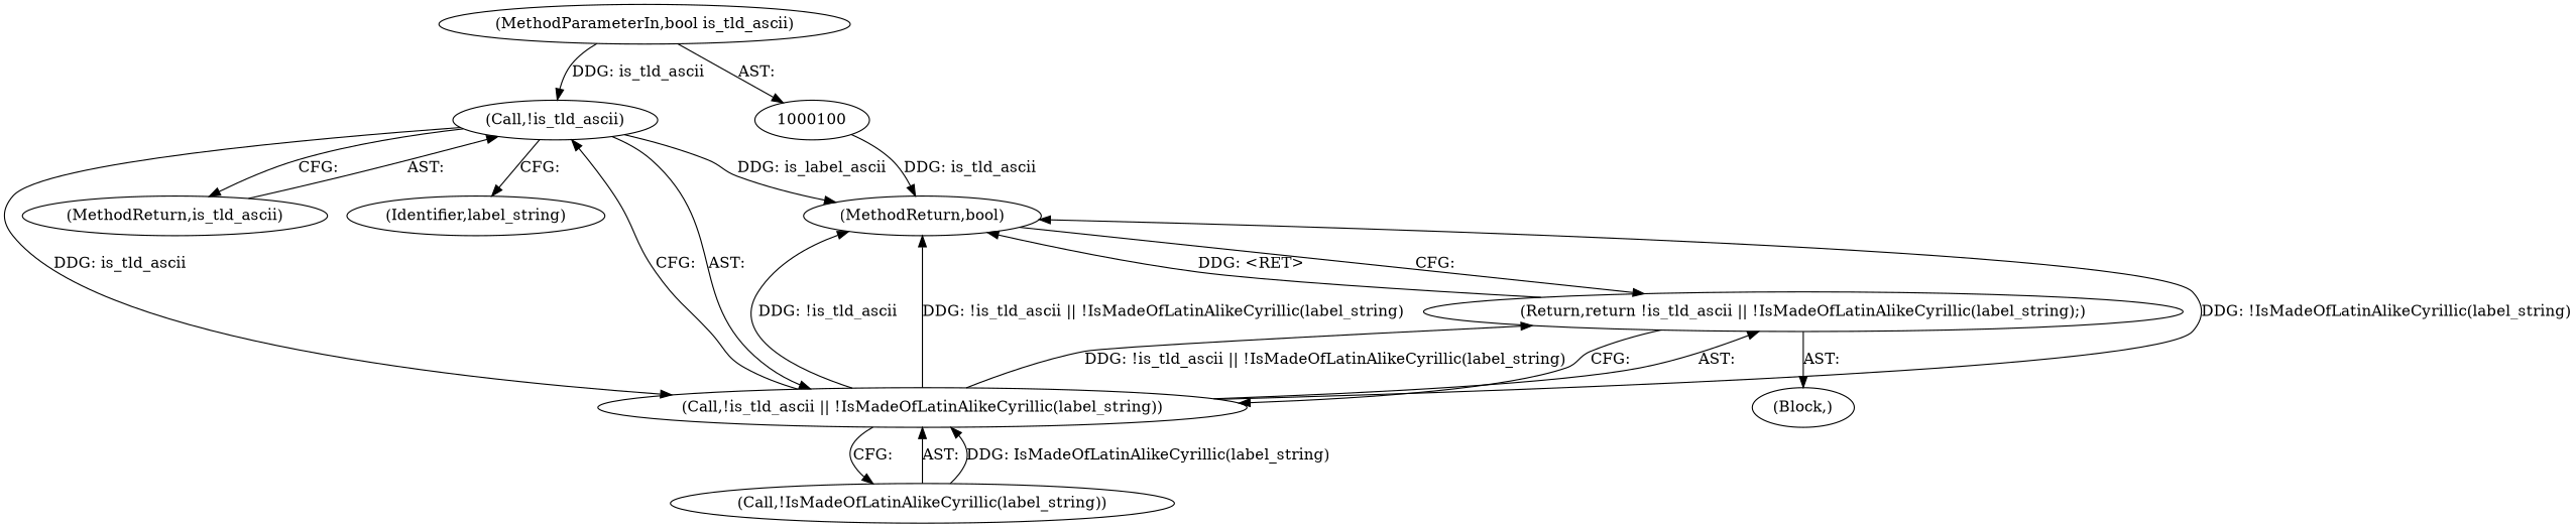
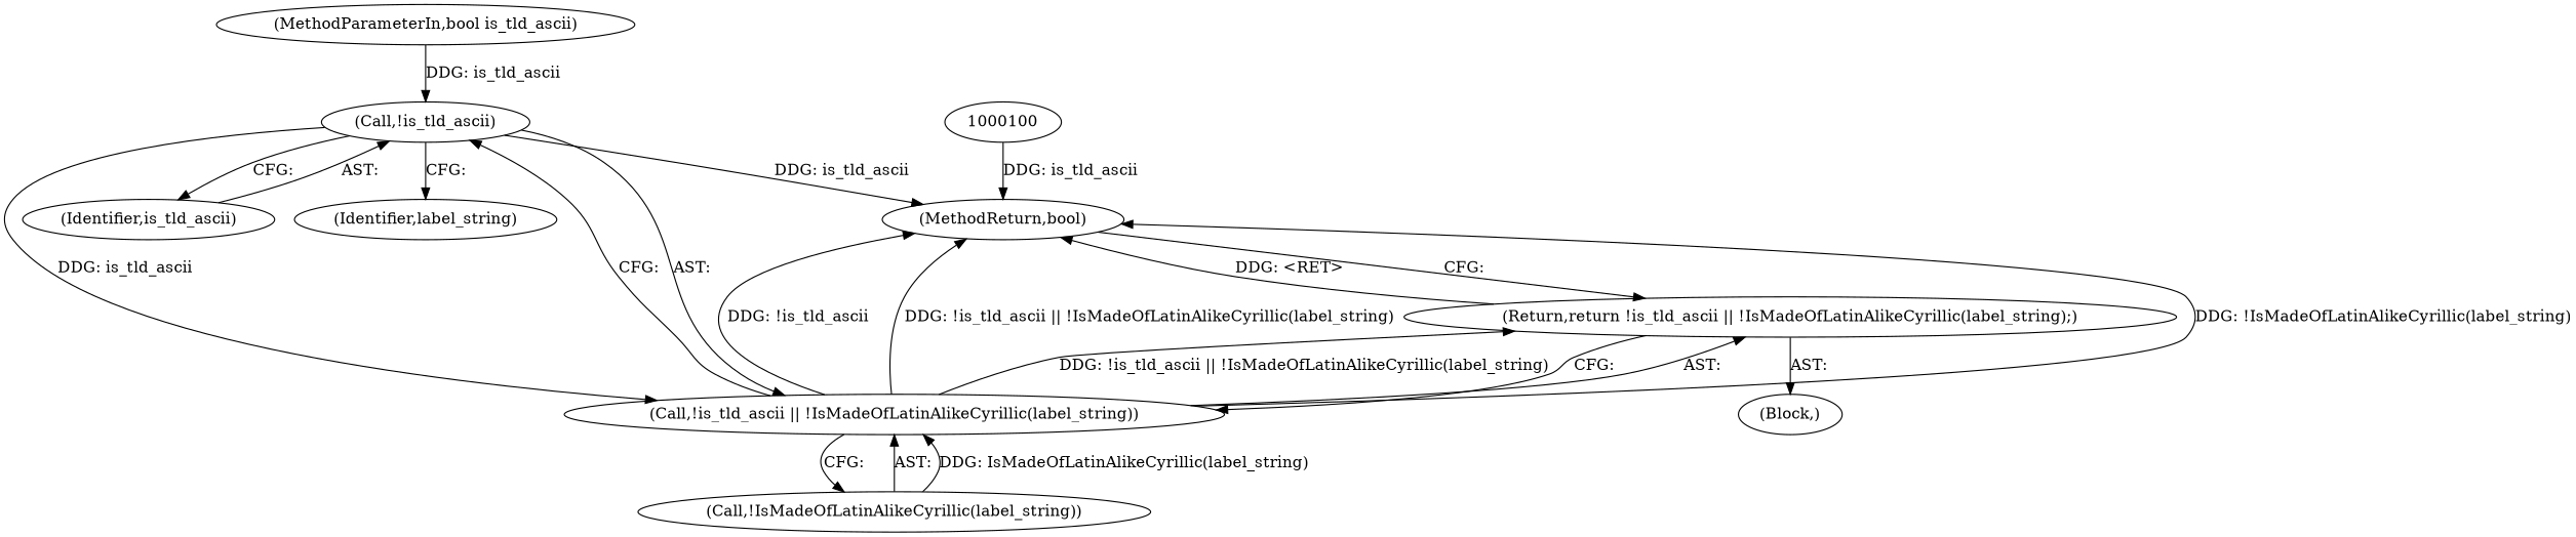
  digraph {
    n1 [label="(MethodParameterIn,bool is_tld_ascii)"]
    n2 [label="(Call,!is_tld_ascii)"]
    1000100
    n4 [label="(MethodReturn,bool)"]
    n5 [label="(Call,!is_tld_ascii || !IsMadeOfLatinAlikeCyrillic(label_string))"]
-   n6 [label="(MethodReturn,is_tld_ascii)"]
+   n6 [label="(Identifier,is_tld_ascii)"]
    n7 [label="(Identifier,label_string)"]
    n8 [label="(Return,return !is_tld_ascii || !IsMadeOfLatinAlikeCyrillic(label_string);)"]
    n9 [label="(Call,!IsMadeOfLatinAlikeCyrillic(label_string))"]
    n10 [label="(Block,)"]
    n1 -> n2 [label="DDG: is_tld_ascii"]
-   n1 -> 1000100 [label="AST: "]
-   n2 -> n4 [label="DDG: is_label_ascii"]
+   n2 -> n4 [label="DDG: is_tld_ascii"]
    n2 -> n5 [label="AST: "]
    n2 -> n5 [label="DDG: is_tld_ascii"]
    n2 -> n6 [label="CFG: "]
    n2 -> n7 [label="CFG: "]
    1000100 -> n4 [label="DDG: is_tld_ascii"]
    n4 -> n8 [label="CFG: "]
    n5 -> n2 [label="CFG: "]
    n5 -> n4 [label="DDG: !is_tld_ascii"]
    n5 -> n4 [label="DDG: !is_tld_ascii || !IsMadeOfLatinAlikeCyrillic(label_string)"]
    n5 -> n4 [label="DDG: !IsMadeOfLatinAlikeCyrillic(label_string)"]
    n5 -> n8 [label="AST: "]
    n5 -> n8 [label="DDG: !is_tld_ascii || !IsMadeOfLatinAlikeCyrillic(label_string)"]
    n5 -> n9 [label="CFG: "]
    n6 -> n2 [label="AST: "]
    n8 -> n4 [label="DDG: <RET>"]
    n8 -> n5 [label="CFG: "]
    n8 -> n10 [label="AST: "]
    n9 -> n5 [label="AST: "]
    n9 -> n5 [label="DDG: IsMadeOfLatinAlikeCyrillic(label_string)"]
  }
